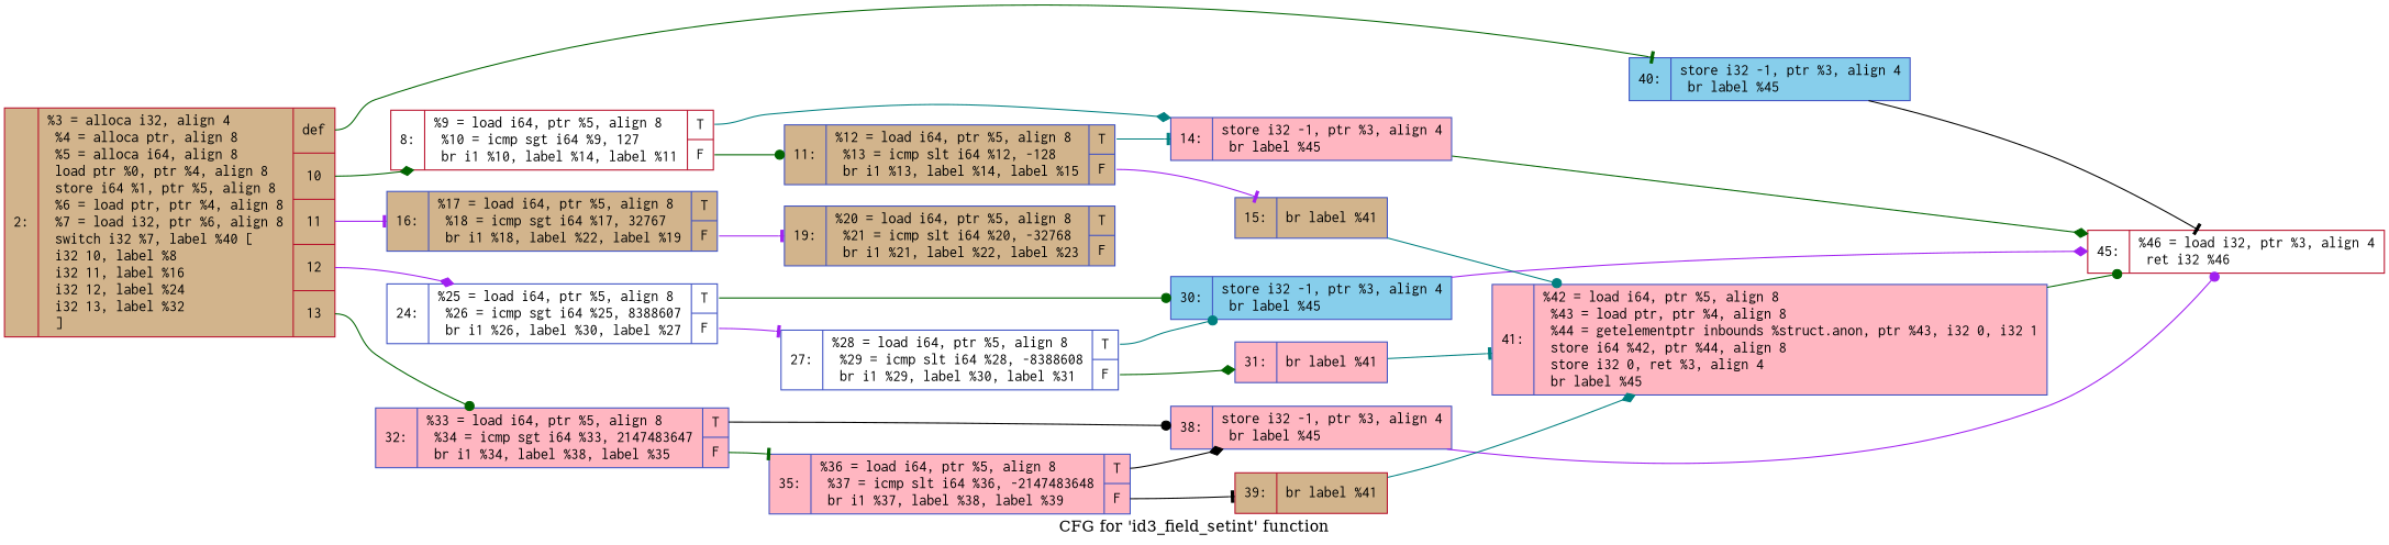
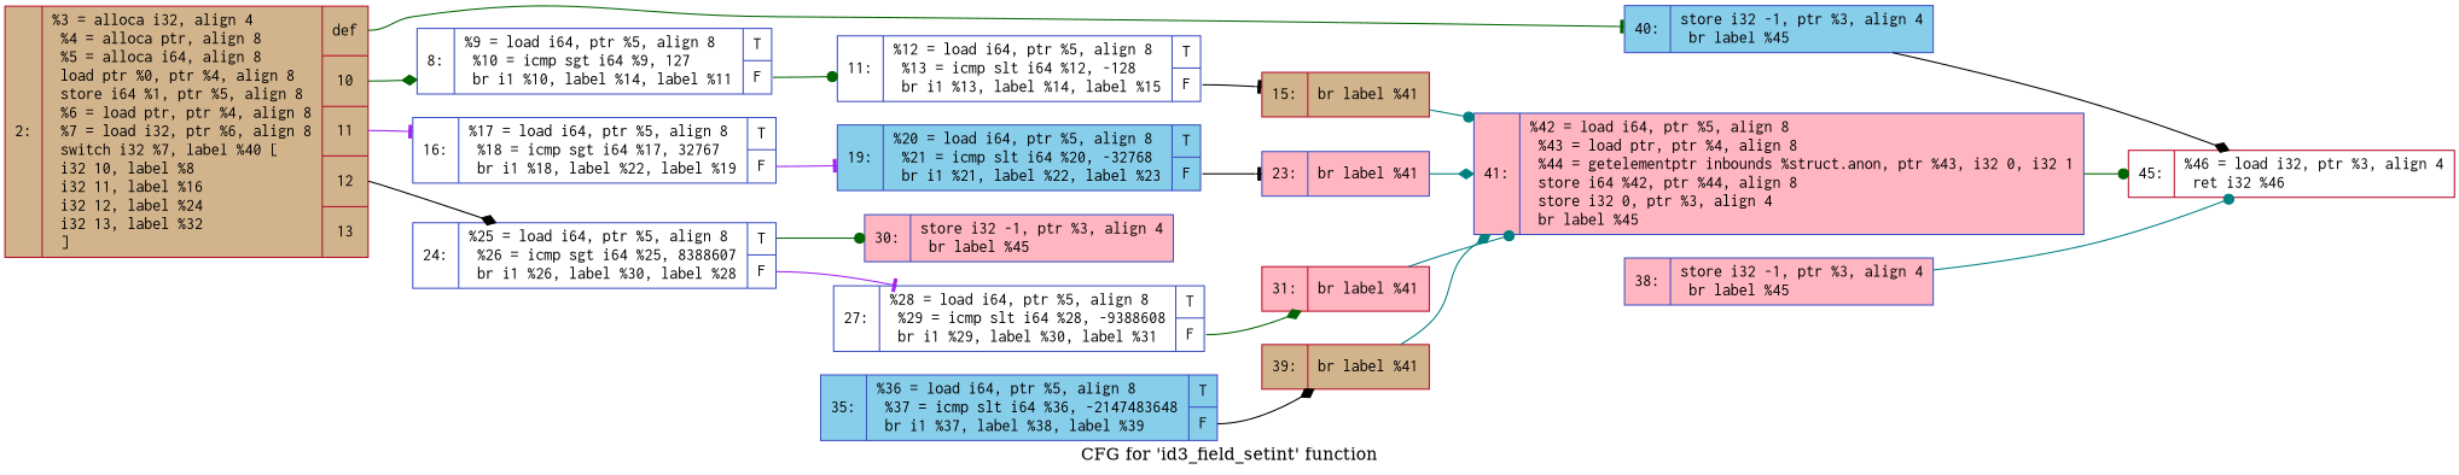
  digraph {
    label="CFG for 'id3_field_setint' function"
    rankdir=LR
    node [color="#3d50c3ff" fillcolor=lightpink fontname=Courier shape=record style=filled]
    edge [arrowhead=tee color=darkgreen]
    n1 [color="#b70d28ff" fillcolor=tan label="{2:\l|  %3 = alloca i32, align 4\l  %4 = alloca ptr, align 8\l  %5 = alloca i64, align 8\l  load ptr %0, ptr %4, align 8\l  store i64 %1, ptr %5, align 8\l  %6 = load ptr, ptr %4, align 8\l  %7 = load i32, ptr %6, align 8\l  switch i32 %7, label %40 [\l    i32 10, label %8\l    i32 11, label %16\l    i32 12, label %24\l    i32 13, label %32\l  ]\l|{<s0>def|<s1>10|<s2>11|<s3>12|<s4>13}}"]
    n2 [fillcolor=skyblue label="{40:\l|  store i32 -1, ptr %3, align 4\l  br label %45\l}"]
-   n3 [color="#b70d28ff" fillcolor=white label="{8:\l|  %9 = load i64, ptr %5, align 8\l  %10 = icmp sgt i64 %9, 127\l  br i1 %10, label %14, label %11\l|{<s0>T|<s1>F}}"]
-   n4 [fillcolor=tan label="{16:\l|  %17 = load i64, ptr %5, align 8\l  %18 = icmp sgt i64 %17, 32767\l  br i1 %18, label %22, label %19\l|{<s0>T|<s1>F}}"]
-   n5 [fillcolor=white label="{24:\l|  %25 = load i64, ptr %5, align 8\l  %26 = icmp sgt i64 %25, 8388607\l  br i1 %26, label %30, label %27\l|{<s0>T|<s1>F}}"]
-   n6 [label="{32:\l|  %33 = load i64, ptr %5, align 8\l  %34 = icmp sgt i64 %33, 2147483647\l  br i1 %34, label %38, label %35\l|{<s0>T|<s1>F}}"]
+   n3 [fillcolor=white label="{8:\l|  %9 = load i64, ptr %5, align 8\l  %10 = icmp sgt i64 %9, 127\l  br i1 %10, label %14, label %11\l|{<s0>T|<s1>F}}"]
+   n4 [fillcolor=white label="{16:\l|  %17 = load i64, ptr %5, align 8\l  %18 = icmp sgt i64 %17, 32767\l  br i1 %18, label %22, label %19\l|{<s0>T|<s1>F}}"]
+   n5 [fillcolor=white label="{24:\l|  %25 = load i64, ptr %5, align 8\l  %26 = icmp sgt i64 %25, 8388607\l  br i1 %26, label %30, label %28\l|{<s0>T|<s1>F}}"]
    n7 [color="#b70d28ff" fillcolor=white label="{45:\l|  %46 = load i32, ptr %3, align 4\l  ret i32 %46\l}"]
-   n8 [label="{14:\l|  store i32 -1, ptr %3, align 4\l  br label %45\l}"]
-   n9 [fillcolor=tan label="{11:\l|  %12 = load i64, ptr %5, align 8\l  %13 = icmp slt i64 %12, -128\l  br i1 %13, label %14, label %15\l|{<s0>T|<s1>F}}"]
-   n10 [fillcolor=tan label="{19:\l|  %20 = load i64, ptr %5, align 8\l  %21 = icmp slt i64 %20, -32768\l  br i1 %21, label %22, label %23\l|{<s0>T|<s1>F}}"]
-   n11 [fillcolor=skyblue label="{30:\l|  store i32 -1, ptr %3, align 4\l  br label %45\l}"]
-   n12 [fillcolor=white label="{27:\l|  %28 = load i64, ptr %5, align 8\l  %29 = icmp slt i64 %28, -8388608\l  br i1 %29, label %30, label %31\l|{<s0>T|<s1>F}}"]
+   n9 [fillcolor=white label="{11:\l|  %12 = load i64, ptr %5, align 8\l  %13 = icmp slt i64 %12, -128\l  br i1 %13, label %14, label %15\l|{<s0>T|<s1>F}}"]
+   n10 [fillcolor=skyblue label="{19:\l|  %20 = load i64, ptr %5, align 8\l  %21 = icmp slt i64 %20, -32768\l  br i1 %21, label %22, label %23\l|{<s0>T|<s1>F}}"]
+   n11 [label="{30:\l|  store i32 -1, ptr %3, align 4\l  br label %45\l}"]
+   n12 [fillcolor=white label="{27:\l|  %28 = load i64, ptr %5, align 8\l  %29 = icmp slt i64 %28, -9388608\l  br i1 %29, label %30, label %31\l|{<s0>T|<s1>F}}"]
    n13 [label="{38:\l|  store i32 -1, ptr %3, align 4\l  br label %45\l}"]
-   n14 [label="{35:\l|  %36 = load i64, ptr %5, align 8\l  %37 = icmp slt i64 %36, -2147483648\l  br i1 %37, label %38, label %39\l|{<s0>T|<s1>F}}"]
-   n15 [fillcolor=tan label="{15:\l|  br label %41\l}"]
-   n17 [label="{31:\l|  br label %41\l}"]
+   n14 [fillcolor=skyblue label="{35:\l|  %36 = load i64, ptr %5, align 8\l  %37 = icmp slt i64 %36, -2147483648\l  br i1 %37, label %38, label %39\l|{<s0>T|<s1>F}}"]
+   n15 [color="#b70d28ff" fillcolor=tan label="{15:\l|  br label %41\l}"]
+   n16 [label="{23:\l|  br label %41\l}"]
+   n17 [color="#b70d28ff" label="{31:\l|  br label %41\l}"]
    n18 [color="#b70d28ff" fillcolor=tan label="{39:\l|  br label %41\l}"]
-   n19 [label="{41:\l|  %42 = load i64, ptr %5, align 8\l  %43 = load ptr, ptr %4, align 8\l  %44 = getelementptr inbounds %struct.anon, ptr %43, i32 0, i32 1\l  store i64 %42, ptr %44, align 8\l  store i32 0, ret %3, align 4\l  br label %45\l}"]
+   n19 [label="{41:\l|  %42 = load i64, ptr %5, align 8\l  %43 = load ptr, ptr %4, align 8\l  %44 = getelementptr inbounds %struct.anon, ptr %43, i32 0, i32 1\l  store i64 %42, ptr %44, align 8\l  store i32 0, ptr %3, align 4\l  br label %45\l}"]
    n1 -> n2 [tailport=s0]
    n1 -> n3 [arrowhead=diamond tailport=s1]
    n1 -> n4 [color=purple tailport=s2]
-   n1 -> n5 [arrowhead=diamond color=purple tailport=s3]
-   n1 -> n6 [arrowhead=dot tailport=s4]
-   n2 -> n7 [color=black]
-   n3 -> n8 [arrowhead=diamond color=teal tailport=s0]
+   n1 -> n5 [arrowhead=diamond color=black tailport=s3]
+   n2 -> n7 [arrowhead=diamond color=black]
    n3 -> n9 [arrowhead=dot tailport=s1]
    n4 -> n10 [color=purple tailport=s1]
    n5 -> n11 [arrowhead=dot tailport=s0]
    n5 -> n12 [color=purple tailport=s1]
-   n6 -> n13 [arrowhead=dot color=black tailport=s0]
-   n6 -> n14 [tailport=s1]
-   n8 -> n7 [arrowhead=diamond]
-   n9 -> n8 [color=teal tailport=s0]
-   n9 -> n15 [color=purple tailport=s1]
-   n11 -> n7 [arrowhead=diamond color=purple]
-   n12 -> n11 [arrowhead=dot color=teal tailport=s0]
+   n9 -> n15 [color=black tailport=s1]
+   n10 -> n16 [color=black tailport=s1]
    n12 -> n17 [arrowhead=diamond tailport=s1]
-   n13 -> n7 [arrowhead=dot color=purple]
-   n14 -> n13 [arrowhead=diamond color=black tailport=s0]
-   n14 -> n18 [color=black tailport=s1]
+   n13 -> n7 [arrowhead=dot color=teal]
+   n14 -> n18 [arrowhead=diamond color=black tailport=s1]
    n15 -> n19 [arrowhead=dot color=teal]
-   n17 -> n19 [color=teal]
+   n16 -> n19 [arrowhead=diamond color=teal]
+   n17 -> n19 [arrowhead=dot color=teal]
    n18 -> n19 [arrowhead=diamond color=teal]
    n19 -> n7 [arrowhead=dot]
  }
